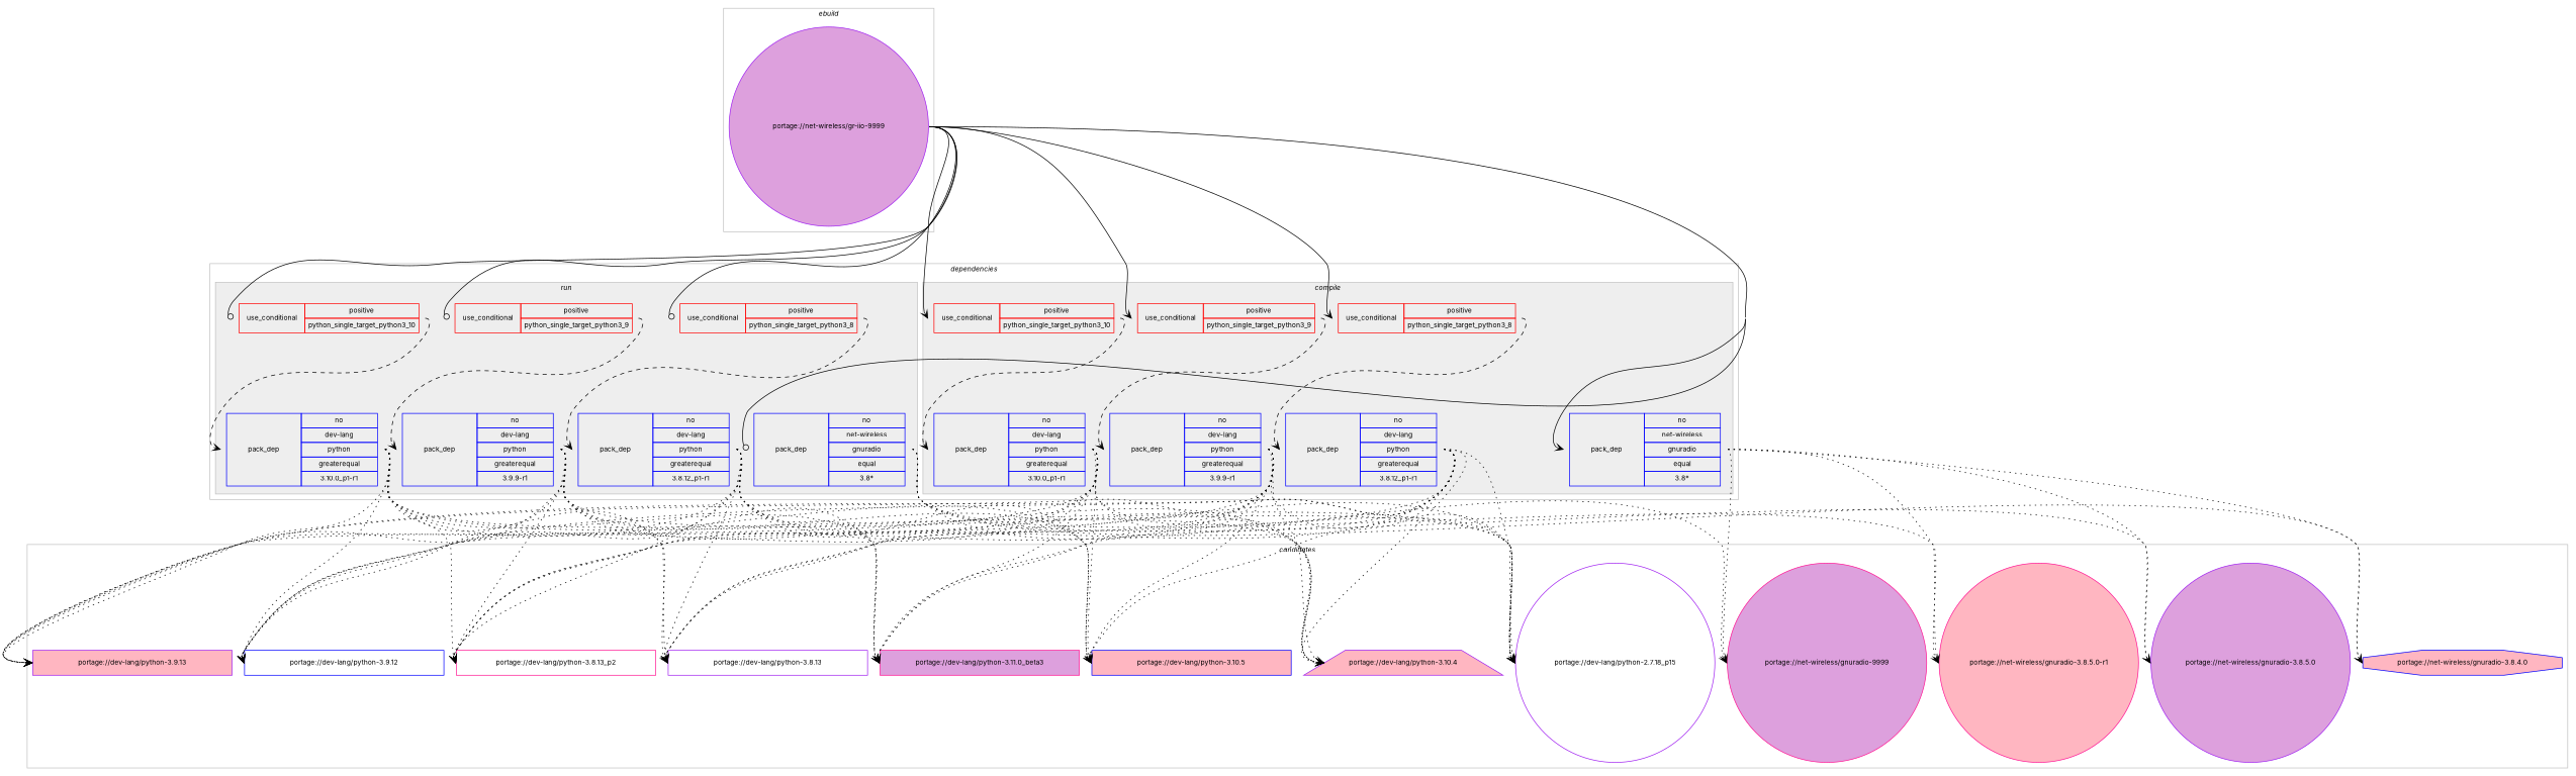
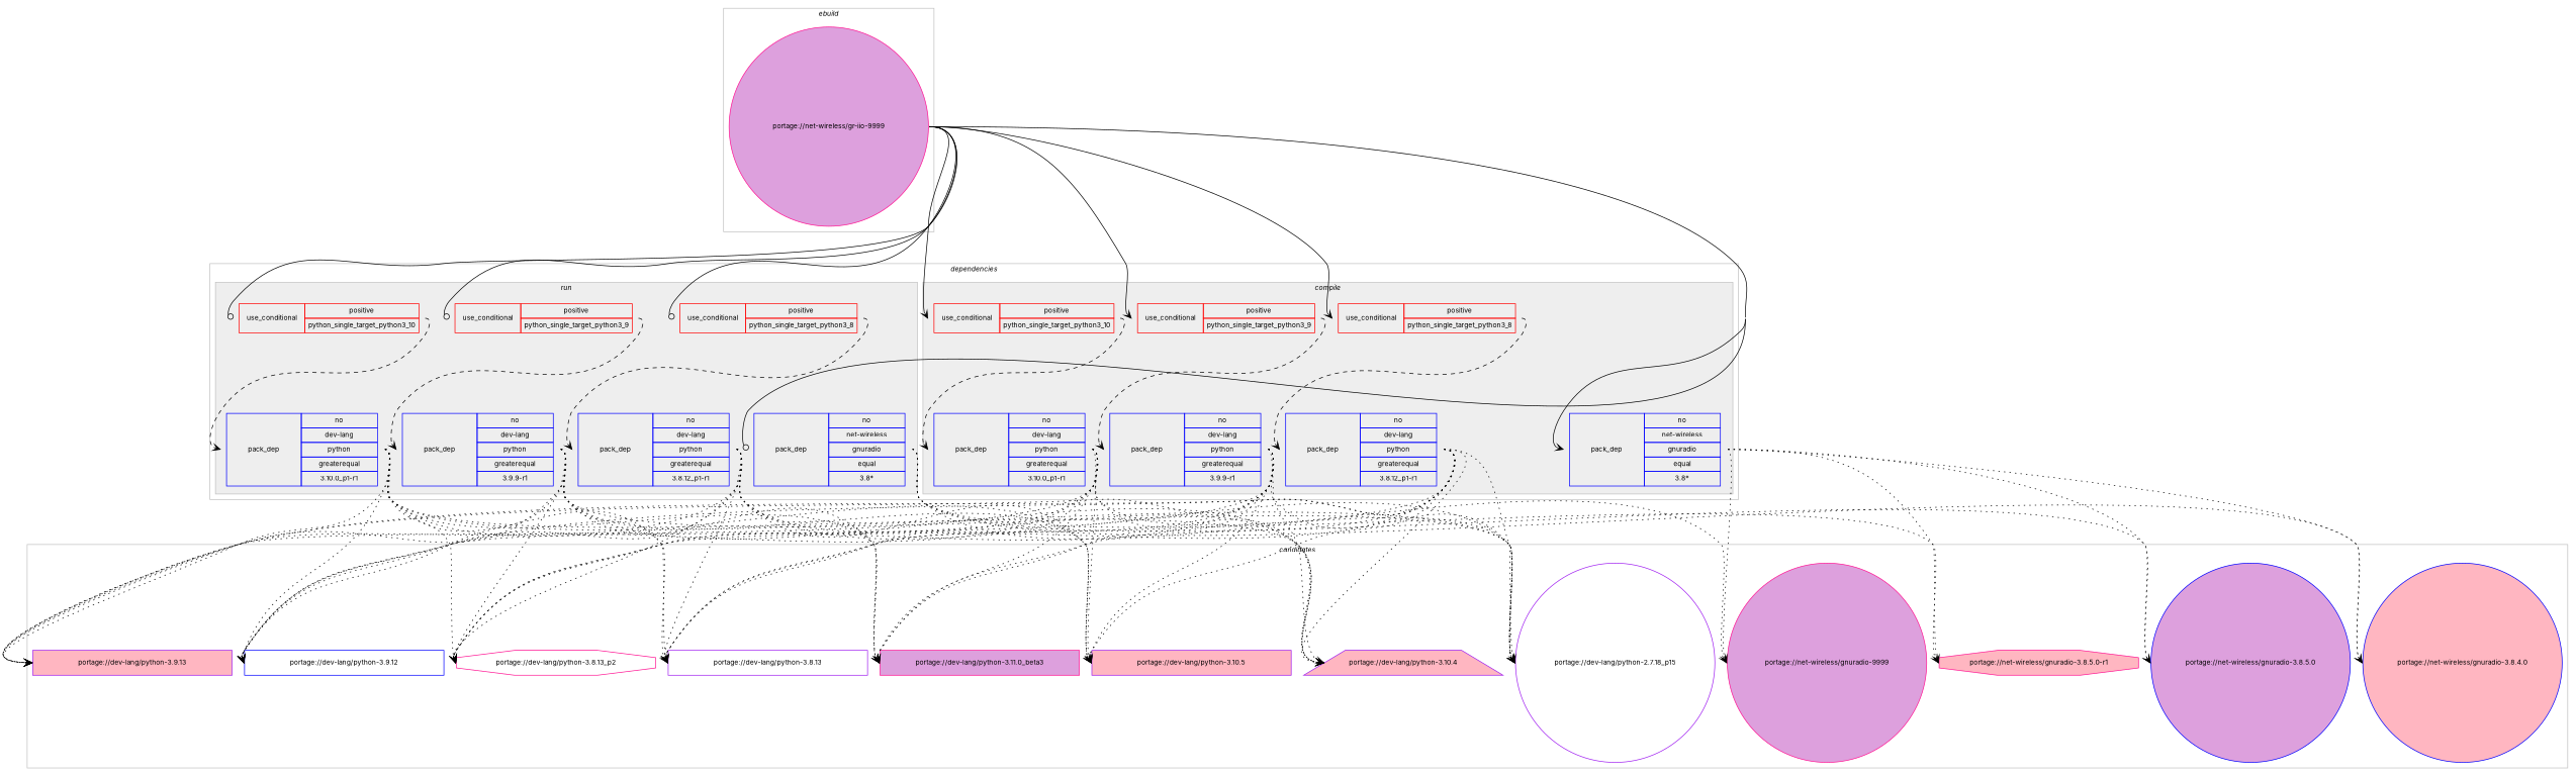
  digraph {
    compound=true
    concentrate=true
    fontname=Inter
    fontsize=10
    newrank=true
    rankdir=TB
    ranksep=1.5
    node [color=blue fontname=Inter fontsize=10 shape=none]
    edge [arrowhead=vee fontname=Inter headport=w style=dotted tailport=e weight=100]
-   n1 [color=purple fillcolor=plum label="portage://net-wireless/gr-iio-9999" shape=circle style=filled width=4]
+   n1 [color=deeppink fillcolor=plum label="portage://net-wireless/gr-iio-9999" shape=circle style=filled width=4]
    n2 [label=<<TABLE BORDER="0" CELLBORDER="1" CELLSPACING="0" CELLPADDING="4" WIDTH="220"><TR><TD ROWSPAN="6" CELLPADDING="30">pack_dep</TD></TR><TR><TD WIDTH="110">no</TD></TR><TR><TD>dev-lang</TD></TR><TR><TD>python</TD></TR><TR><TD>greaterequal</TD></TR><TR><TD>3.10.0_p1-r1</TD></TR></TABLE>>]
    n3 [color=red label=<<TABLE BORDER="0" CELLBORDER="1" CELLSPACING="0" CELLPADDING="4"><TR><TD ROWSPAN="3" CELLPADDING="10">use_conditional</TD></TR><TR><TD>positive</TD></TR><TR><TD>python_single_target_python3_10</TD></TR></TABLE>>]
    n4 [label=<<TABLE BORDER="0" CELLBORDER="1" CELLSPACING="0" CELLPADDING="4" WIDTH="220"><TR><TD ROWSPAN="6" CELLPADDING="30">pack_dep</TD></TR><TR><TD WIDTH="110">no</TD></TR><TR><TD>dev-lang</TD></TR><TR><TD>python</TD></TR><TR><TD>greaterequal</TD></TR><TR><TD>3.8.12_p1-r1</TD></TR></TABLE>>]
    n5 [color=red label=<<TABLE BORDER="0" CELLBORDER="1" CELLSPACING="0" CELLPADDING="4"><TR><TD ROWSPAN="3" CELLPADDING="10">use_conditional</TD></TR><TR><TD>positive</TD></TR><TR><TD>python_single_target_python3_8</TD></TR></TABLE>>]
    n6 [label=<<TABLE BORDER="0" CELLBORDER="1" CELLSPACING="0" CELLPADDING="4" WIDTH="220"><TR><TD ROWSPAN="6" CELLPADDING="30">pack_dep</TD></TR><TR><TD WIDTH="110">no</TD></TR><TR><TD>dev-lang</TD></TR><TR><TD>python</TD></TR><TR><TD>greaterequal</TD></TR><TR><TD>3.9.9-r1</TD></TR></TABLE>>]
    n7 [color=red label=<<TABLE BORDER="0" CELLBORDER="1" CELLSPACING="0" CELLPADDING="4"><TR><TD ROWSPAN="3" CELLPADDING="10">use_conditional</TD></TR><TR><TD>positive</TD></TR><TR><TD>python_single_target_python3_9</TD></TR></TABLE>>]
    n8 [label=<<TABLE BORDER="0" CELLBORDER="1" CELLSPACING="0" CELLPADDING="4" WIDTH="220"><TR><TD ROWSPAN="6" CELLPADDING="30">pack_dep</TD></TR><TR><TD WIDTH="110">no</TD></TR><TR><TD>net-wireless</TD></TR><TR><TD>gnuradio</TD></TR><TR><TD>equal</TD></TR><TR><TD>3.8*</TD></TR></TABLE>>]
    n9 [label=<<TABLE BORDER="0" CELLBORDER="1" CELLSPACING="0" CELLPADDING="4" WIDTH="220"><TR><TD ROWSPAN="6" CELLPADDING="30">pack_dep</TD></TR><TR><TD WIDTH="110">no</TD></TR><TR><TD>dev-lang</TD></TR><TR><TD>python</TD></TR><TR><TD>greaterequal</TD></TR><TR><TD>3.10.0_p1-r1</TD></TR></TABLE>>]
    n10 [color=red label=<<TABLE BORDER="0" CELLBORDER="1" CELLSPACING="0" CELLPADDING="4"><TR><TD ROWSPAN="3" CELLPADDING="10">use_conditional</TD></TR><TR><TD>positive</TD></TR><TR><TD>python_single_target_python3_10</TD></TR></TABLE>>]
    n11 [label=<<TABLE BORDER="0" CELLBORDER="1" CELLSPACING="0" CELLPADDING="4" WIDTH="220"><TR><TD ROWSPAN="6" CELLPADDING="30">pack_dep</TD></TR><TR><TD WIDTH="110">no</TD></TR><TR><TD>dev-lang</TD></TR><TR><TD>python</TD></TR><TR><TD>greaterequal</TD></TR><TR><TD>3.8.12_p1-r1</TD></TR></TABLE>>]
    n12 [color=red label=<<TABLE BORDER="0" CELLBORDER="1" CELLSPACING="0" CELLPADDING="4"><TR><TD ROWSPAN="3" CELLPADDING="10">use_conditional</TD></TR><TR><TD>positive</TD></TR><TR><TD>python_single_target_python3_8</TD></TR></TABLE>>]
    n13 [label=<<TABLE BORDER="0" CELLBORDER="1" CELLSPACING="0" CELLPADDING="4" WIDTH="220"><TR><TD ROWSPAN="6" CELLPADDING="30">pack_dep</TD></TR><TR><TD WIDTH="110">no</TD></TR><TR><TD>dev-lang</TD></TR><TR><TD>python</TD></TR><TR><TD>greaterequal</TD></TR><TR><TD>3.9.9-r1</TD></TR></TABLE>>]
    n14 [color=red label=<<TABLE BORDER="0" CELLBORDER="1" CELLSPACING="0" CELLPADDING="4"><TR><TD ROWSPAN="3" CELLPADDING="10">use_conditional</TD></TR><TR><TD>positive</TD></TR><TR><TD>python_single_target_python3_9</TD></TR></TABLE>>]
    n15 [label=<<TABLE BORDER="0" CELLBORDER="1" CELLSPACING="0" CELLPADDING="4" WIDTH="220"><TR><TD ROWSPAN="6" CELLPADDING="30">pack_dep</TD></TR><TR><TD WIDTH="110">no</TD></TR><TR><TD>net-wireless</TD></TR><TR><TD>gnuradio</TD></TR><TR><TD>equal</TD></TR><TR><TD>3.8*</TD></TR></TABLE>>]
    n16 [color=purple fillcolor=white label="portage://dev-lang/python-2.7.18_p15" shape=circle style=filled width=4]
    n17 [color=purple fillcolor=lightpink label="portage://dev-lang/python-3.10.4" shape=trapezium style=filled width=4]
-   n18 [fillcolor=lightpink label="portage://dev-lang/python-3.10.5" shape=box style=filled width=4]
+   n18 [color=purple fillcolor=lightpink label="portage://dev-lang/python-3.10.5" shape=box style=filled width=4]
    n19 [color=deeppink fillcolor=plum label="portage://dev-lang/python-3.11.0_beta3" shape=box style=filled width=4]
    n20 [color=purple fillcolor=white label="portage://dev-lang/python-3.8.13" shape=box style=filled width=4]
-   n21 [color=deeppink fillcolor=white label="portage://dev-lang/python-3.8.13_p2" shape=box style=filled width=4]
+   n21 [color=deeppink fillcolor=white label="portage://dev-lang/python-3.8.13_p2" shape=octagon style=filled width=4]
    n22 [fillcolor=white label="portage://dev-lang/python-3.9.12" shape=box style=filled width=4]
    n23 [color=purple fillcolor=lightpink label="portage://dev-lang/python-3.9.13" shape=box style=filled width=4]
-   n24 [fillcolor=lightpink label="portage://net-wireless/gnuradio-3.8.4.0" shape=octagon style=filled width=4]
-   n25 [color=purple fillcolor=plum label="portage://net-wireless/gnuradio-3.8.5.0" shape=circle style=filled width=4]
-   n26 [color=deeppink fillcolor=lightpink label="portage://net-wireless/gnuradio-3.8.5.0-r1" shape=circle style=filled width=4]
+   n24 [fillcolor=lightpink label="portage://net-wireless/gnuradio-3.8.4.0" shape=circle style=filled width=4]
+   n25 [fillcolor=plum label="portage://net-wireless/gnuradio-3.8.5.0" shape=circle style=filled width=4]
+   n26 [color=deeppink fillcolor=lightpink label="portage://net-wireless/gnuradio-3.8.5.0-r1" shape=octagon style=filled width=4]
    n27 [color=deeppink fillcolor=plum label="portage://net-wireless/gnuradio-9999" shape=circle style=filled width=4]
    subgraph cluster_1 {
      color=gray
      label=<<i>ebuild</i>>
      n1
    }
    subgraph cluster_2 {
      color=gray
      label=<<i>dependencies</i>>
      subgraph cluster_3 {
        color=gray
        fillcolor="#eeeeee"
        label=<<i>compile</i>>
        style=filled
        subgraph sub_4 {
          color=gray
          fillcolor="#eeeeee"
          label=<<i>compile</i>>
          style=filled
          n3
          subgraph sub_5 {
            color=gray
            fillcolor="#eeeeee"
            label=<<i>compile</i>>
            style=filled
            n2
          }
        }
        subgraph sub_6 {
          color=gray
          fillcolor="#eeeeee"
          label=<<i>compile</i>>
          style=filled
          n5
          subgraph sub_7 {
            color=gray
            fillcolor="#eeeeee"
            label=<<i>compile</i>>
            style=filled
            n4
          }
        }
        subgraph sub_8 {
          color=gray
          fillcolor="#eeeeee"
          label=<<i>compile</i>>
          style=filled
          n7
          subgraph sub_9 {
            color=gray
            fillcolor="#eeeeee"
            label=<<i>compile</i>>
            style=filled
            n6
          }
        }
        subgraph sub_10 {
          color=gray
          fillcolor="#eeeeee"
          label=<<i>compile</i>>
          style=filled
          n8
        }
      }
      subgraph cluster_11 {
        color=gray
        fillcolor="#eeeeee"
        label=<<i>compile and run</i>>
        style=filled
      }
      subgraph cluster_12 {
        color=gray
        fillcolor="#eeeeee"
        label=<<i>run</i>>
        style=filled
        subgraph sub_13 {
          color=gray
          fillcolor="#eeeeee"
          label=<<i>run</i>>
          style=filled
          n10
          subgraph sub_14 {
            color=gray
            fillcolor="#eeeeee"
            label=<<i>run</i>>
            style=filled
            n9
          }
        }
        subgraph sub_15 {
          color=gray
          fillcolor="#eeeeee"
          label=<<i>run</i>>
          style=filled
          n12
          subgraph sub_16 {
            color=gray
            fillcolor="#eeeeee"
            label=<<i>run</i>>
            style=filled
            n11
          }
        }
        subgraph sub_17 {
          color=gray
          fillcolor="#eeeeee"
          label=<<i>run</i>>
          style=filled
          n14
          subgraph sub_18 {
            color=gray
            fillcolor="#eeeeee"
            label=<<i>run</i>>
            style=filled
            n13
          }
        }
        subgraph sub_19 {
          color=gray
          fillcolor="#eeeeee"
          label=<<i>run</i>>
          style=filled
          n15
        }
      }
    }
    subgraph cluster_20 {
      color=gray
      label=<<i>candidates</i>>
      rank=same
      subgraph sub_21 {
        color=black
        label=<<i>candidates</i>>
        nodesep=1
        rank=same
        n16
        n17
        n18
        n19
        n20
        n21
        n22
        n23
      }
      subgraph sub_22 {
        color=black
        label=<<i>candidates</i>>
        nodesep=1
        rank=same
        n16
        n17
        n18
        n19
        n20
        n21
        n22
        n23
      }
      subgraph sub_23 {
        color=black
        label=<<i>candidates</i>>
        nodesep=1
        rank=same
        n16
        n17
        n18
        n19
        n20
        n21
        n22
        n23
      }
      subgraph sub_24 {
        color=black
        label=<<i>candidates</i>>
        nodesep=1
        rank=same
        n16
        n17
        n18
        n19
        n20
        n21
        n22
        n23
      }
      subgraph sub_25 {
        color=black
        label=<<i>candidates</i>>
        nodesep=1
        rank=same
        n24
        n25
        n26
        n27
      }
      subgraph sub_26 {
        color=black
        label=<<i>candidates</i>>
        nodesep=1
        rank=same
        n16
        n17
        n18
        n19
        n20
        n21
        n22
        n23
      }
      subgraph sub_27 {
        color=black
        label=<<i>candidates</i>>
        nodesep=1
        rank=same
        n16
        n17
        n18
        n19
        n20
        n21
        n22
        n23
      }
      subgraph sub_28 {
        color=black
        label=<<i>candidates</i>>
        nodesep=1
        rank=same
        n24
        n25
        n26
        n27
      }
    }
    n1 -> n3 [style=solid weight=20]
    n1 -> n5 [style=solid weight=20]
    n1 -> n7 [style=solid weight=20]
    n1 -> n8 [style=solid weight=20]
    n1 -> n10 [arrowhead=odot style=solid weight=20]
    n1 -> n12 [arrowhead=odot style=solid weight=20]
    n1 -> n14 [arrowhead=odot style=solid weight=20]
    n1 -> n15 [arrowhead=odot style=solid weight=20]
    n2 -> n16
    n2 -> n17
    n2 -> n18
    n2 -> n19
    n2 -> n20
    n2 -> n21
    n2 -> n22
    n2 -> n23
    n3 -> n2 [style=dashed weight=20]
    n4 -> n16
    n4 -> n17
    n4 -> n18
    n4 -> n19
    n4 -> n20
    n4 -> n21
    n4 -> n22
    n4 -> n23
    n5 -> n4 [style=dashed weight=20]
    n6 -> n16
    n6 -> n17
    n6 -> n18
    n6 -> n19
    n6 -> n20
    n6 -> n21
    n6 -> n22
    n6 -> n23
    n7 -> n6 [style=dashed weight=20]
    n8 -> n24
    n8 -> n25
    n8 -> n26
    n8 -> n27
    n9 -> n16
    n9 -> n17
    n9 -> n18
    n9 -> n19
    n9 -> n20
    n9 -> n21
    n9 -> n22
    n9 -> n23
    n10 -> n9 [style=dashed weight=20]
    n11 -> n16
    n11 -> n17
    n11 -> n18
    n11 -> n19
    n11 -> n20
    n11 -> n21
    n11 -> n22
    n11 -> n23
    n12 -> n11 [style=dashed weight=20]
    n13 -> n16
    n13 -> n17
    n13 -> n18
    n13 -> n19
    n13 -> n20
    n13 -> n21
    n13 -> n22
    n13 -> n23
    n14 -> n13 [style=dashed weight=20]
    n15 -> n24
    n15 -> n25
    n15 -> n26
    n15 -> n27
  }
